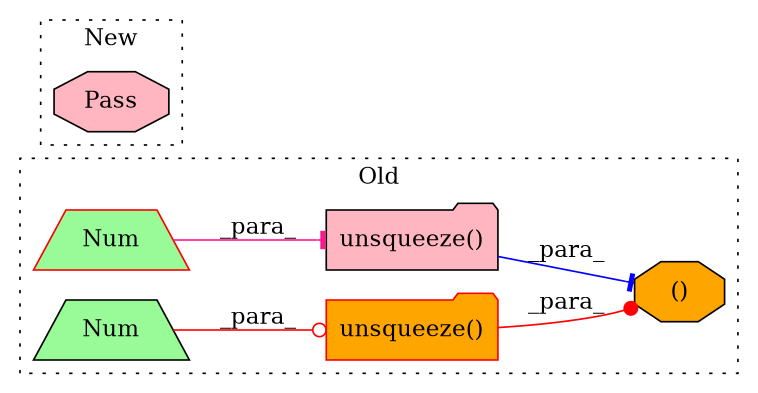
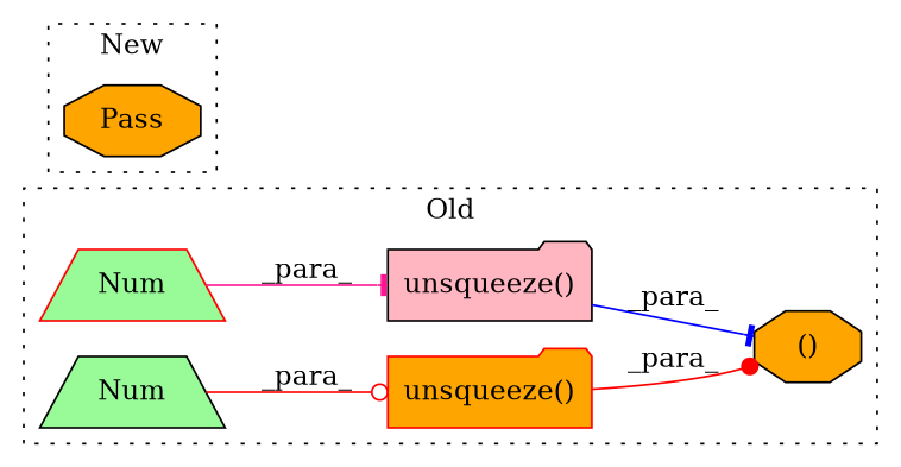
  digraph {
    rankdir=LR
    fontname="DejaVu Serif"
    node [a=75 l=1 shape=folder style=filled fillcolor=lightpink color=black fontname="DejaVu Serif"]
    edge [color=red arrowhead=tee fontname="DejaVu Serif"]
    n1 [l="21,1" label="unsqueeze()" s="1580,1602"]
    n2 [a=54 l=20 label="()" s=1603 shape=octagon fillcolor=orange]
    n3 [a=76 label=Num s=1601 shape=trapezium fillcolor=palegreen color=red]
    n4 [l="17,1" label="unsqueeze()" s="1604,1622" fillcolor=orange color=red]
    n5 [a=76 label=Num s=1621 shape=trapezium fillcolor=palegreen]
-   n6 [a=62 l=4 label=Pass s=2348 shape=octagon]
+   n6 [a=62 l=4 label=Pass s=2348 shape=octagon fillcolor=orange]
    subgraph cluster_1 {
      label=Old
      style=dotted
      n1
      n2
      n3
      n4
      n5
    }
    subgraph cluster_2 {
      label=New
      style=dotted
      n6
    }
    n1 -> n2 [label=_para_ color=blue]
    n3 -> n1 [label=_para_ color=deeppink]
    n4 -> n2 [label=_para_ arrowhead=dot]
    n5 -> n4 [label=_para_ arrowhead=odot]
  }
